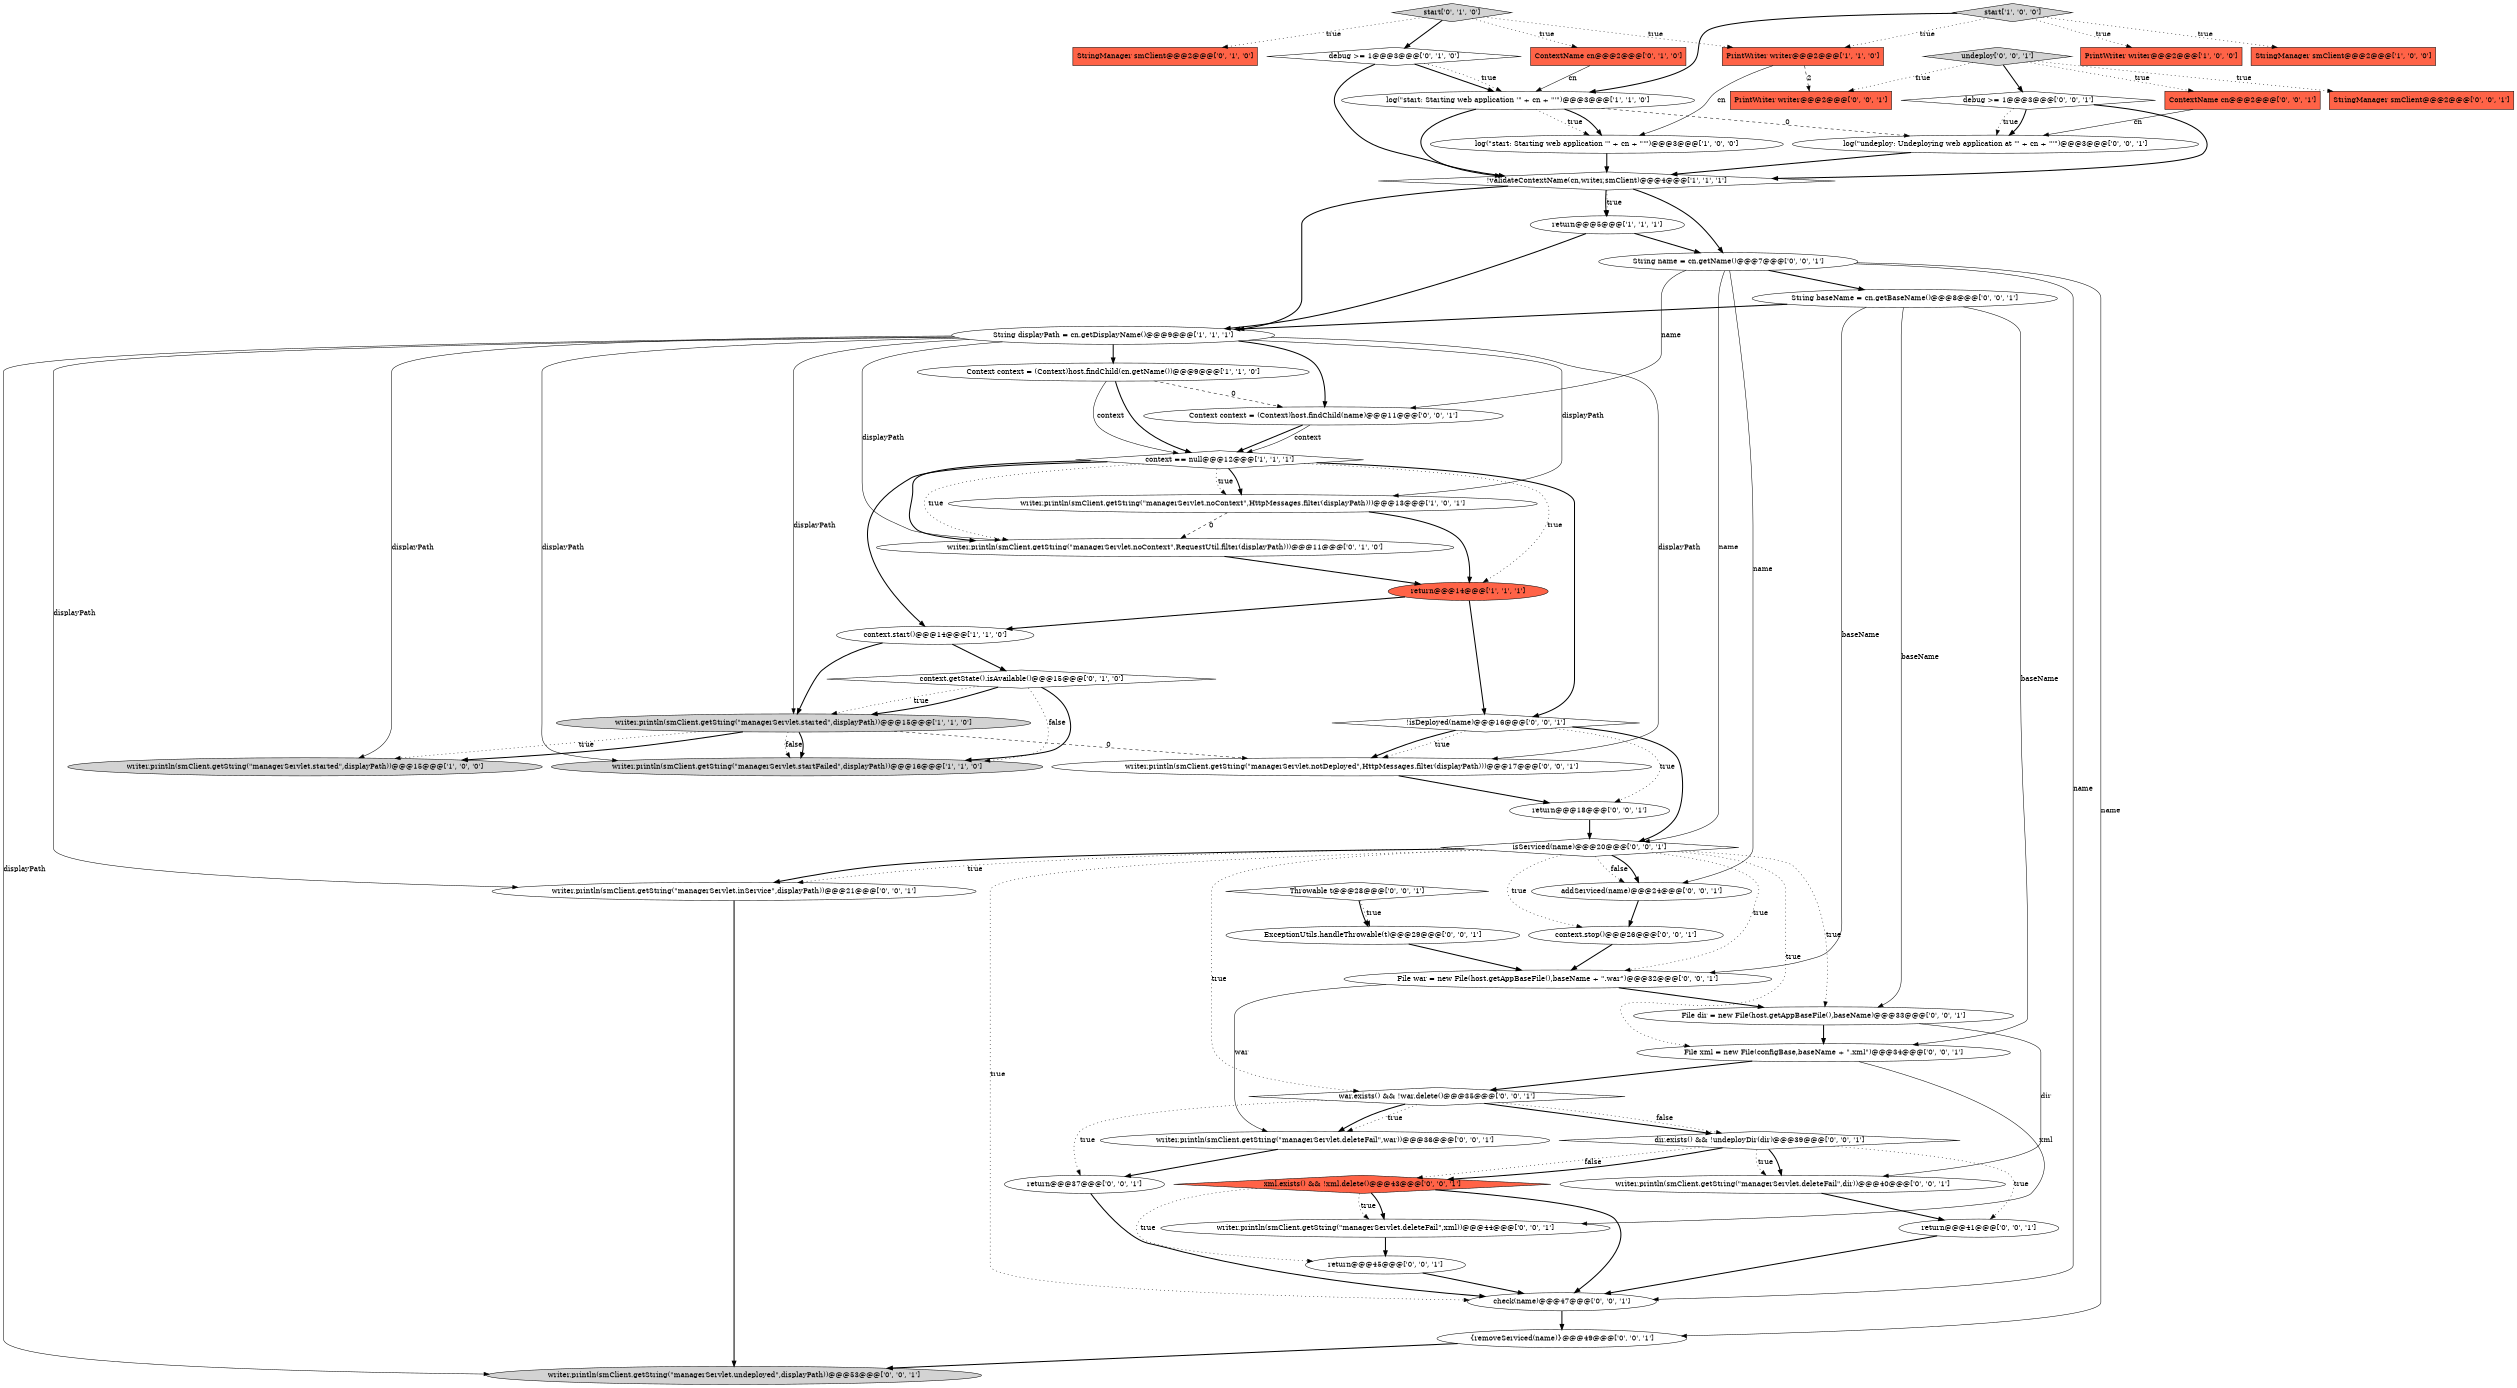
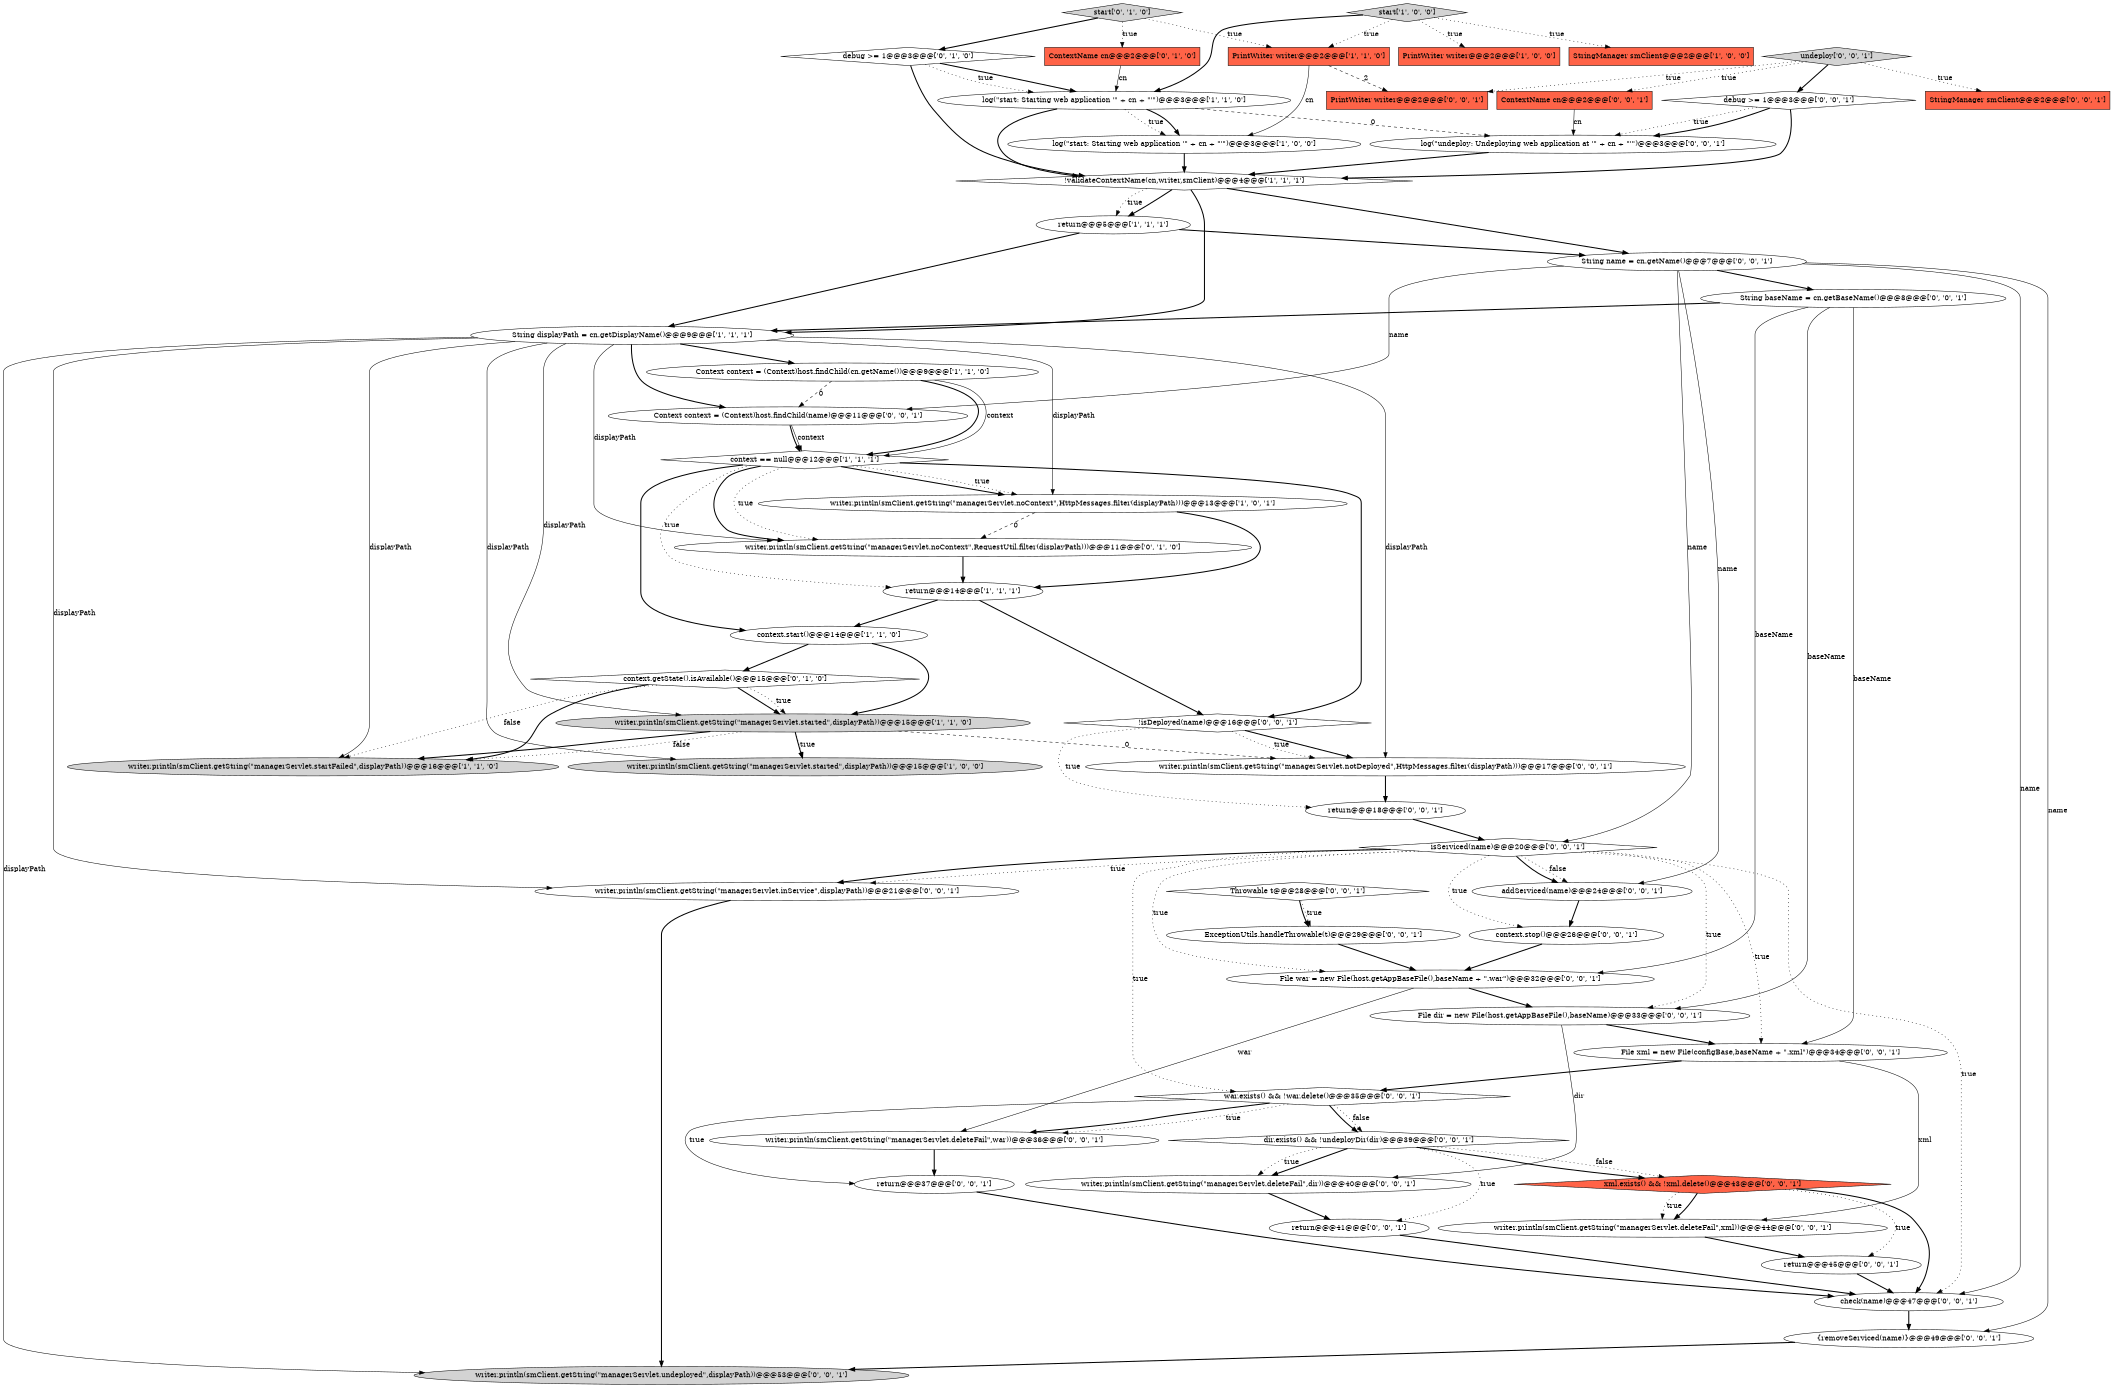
  digraph {
    node [fillcolor=white shape=ellipse style=filled]
    edge [style=bold]
    n1 [label="File war = new File(host.getAppBaseFile(),baseName + \".war\")@@@32@@@['0', '0', '1']"]
    n2 [label="File dir = new File(host.getAppBaseFile(),baseName)@@@33@@@['0', '0', '1']"]
    n3 [label="writer.println(smClient.getString(\"managerServlet.deleteFail\",war))@@@36@@@['0', '0', '1']"]
    n4 [label="writer.println(smClient.getString(\"managerServlet.deleteFail\",dir))@@@40@@@['0', '0', '1']"]
    n5 [label="File xml = new File(configBase,baseName + \".xml\")@@@34@@@['0', '0', '1']"]
    n6 [label="return@@@37@@@['0', '0', '1']"]
    n7 [label="log(\"start: Starting web application '\" + cn + \"'\")@@@3@@@['1', '1', '0']"]
    n8 [label="!validateContextName(cn,writer,smClient)@@@4@@@['1', '1', '1']" shape=diamond]
    n9 [label="log(\"undeploy: Undeploying web application at '\" + cn + \"'\")@@@3@@@['0', '0', '1']"]
    n10 [label="log(\"start: Starting web application '\" + cn + \"'\")@@@3@@@['1', '0', '0']"]
    n11 [label="return@@@5@@@['1', '1', '1']"]
    n12 [label="String displayPath = cn.getDisplayName()@@@9@@@['1', '1', '1']"]
    n13 [label="String name = cn.getName()@@@7@@@['0', '0', '1']"]
    n14 [label="return@@@41@@@['0', '0', '1']"]
    n15 [label="war.exists() && !war.delete()@@@35@@@['0', '0', '1']" shape=diamond]
    n16 [label="writer.println(smClient.getString(\"managerServlet.deleteFail\",xml))@@@44@@@['0', '0', '1']"]
    n17 [label="Context context = (Context)host.findChild(cn.getName())@@@9@@@['1', '1', '0']"]
    n18 [label="Context context = (Context)host.findChild(name)@@@11@@@['0', '0', '1']"]
    n19 [label="writer.println(smClient.getString(\"managerServlet.notDeployed\",HttpMessages.filter(displayPath)))@@@17@@@['0', '0', '1']"]
    n20 [label="writer.println(smClient.getString(\"managerServlet.noContext\",HttpMessages.filter(displayPath)))@@@13@@@['1', '0', '1']"]
    n21 [label="writer.println(smClient.getString(\"managerServlet.noContext\",RequestUtil.filter(displayPath)))@@@11@@@['0', '1', '0']"]
    n22 [label="writer.println(smClient.getString(\"managerServlet.inService\",displayPath))@@@21@@@['0', '0', '1']"]
    n23 [fillcolor=lightgray label="writer.println(smClient.getString(\"managerServlet.undeployed\",displayPath))@@@53@@@['0', '0', '1']"]
    n24 [fillcolor=lightgray label="writer.println(smClient.getString(\"managerServlet.startFailed\",displayPath))@@@16@@@['1', '1', '0']"]
    n25 [fillcolor=lightgray label="writer.println(smClient.getString(\"managerServlet.started\",displayPath))@@@15@@@['1', '0', '0']"]
    n26 [fillcolor=lightgray label="writer.println(smClient.getString(\"managerServlet.started\",displayPath))@@@15@@@['1', '1', '0']"]
    n27 [label="addServiced(name)@@@24@@@['0', '0', '1']"]
    n28 [label="isServiced(name)@@@20@@@['0', '0', '1']" shape=diamond]
    n29 [label="check(name)@@@47@@@['0', '0', '1']"]
    n30 [label="{removeServiced(name)}@@@49@@@['0', '0', '1']"]
    n31 [label="String baseName = cn.getBaseName()@@@8@@@['0', '0', '1']"]
    n32 [label="context.stop()@@@26@@@['0', '0', '1']"]
    n33 [label="context == null@@@12@@@['1', '1', '1']" shape=diamond]
    n34 [label="!isDeployed(name)@@@16@@@['0', '0', '1']" shape=diamond]
    n35 [label="context.start()@@@14@@@['1', '1', '0']"]
-   n36 [fillcolor=tomato label="return@@@14@@@['1', '1', '1']"]
+   n36 [label="return@@@14@@@['1', '1', '1']"]
    n37 [label="Throwable t@@@28@@@['0', '0', '1']" shape=diamond]
    n38 [label="ExceptionUtils.handleThrowable(t)@@@29@@@['0', '0', '1']"]
    n39 [label="return@@@18@@@['0', '0', '1']"]
    n40 [label="dir.exists() && !undeployDir(dir)@@@39@@@['0', '0', '1']" shape=diamond]
    n41 [fillcolor=tomato label="xml.exists() && !xml.delete()@@@43@@@['0', '0', '1']" shape=diamond]
    n42 [label="context.getState().isAvailable()@@@15@@@['0', '1', '0']" shape=diamond]
    n43 [fillcolor=tomato label="PrintWriter writer@@@2@@@['1', '0', '0']" shape=box]
    n44 [fillcolor=lightgray label="undeploy['0', '0', '1']" shape=diamond]
    n45 [fillcolor=tomato label="StringManager smClient@@@2@@@['0', '0', '1']" shape=box]
    n46 [fillcolor=tomato label="PrintWriter writer@@@2@@@['0', '0', '1']" shape=box]
    n47 [label="debug >= 1@@@3@@@['0', '0', '1']" shape=diamond]
    n48 [fillcolor=tomato label="ContextName cn@@@2@@@['0', '0', '1']" shape=box]
    n49 [label="return@@@45@@@['0', '0', '1']"]
-   n50 [fillcolor=tomato label="StringManager smClient@@@2@@@['0', '1', '0']" shape=box]
    n51 [fillcolor=lightgray label="start['0', '1', '0']" shape=diamond]
    n52 [label="debug >= 1@@@3@@@['0', '1', '0']" shape=diamond]
    n53 [fillcolor=tomato label="PrintWriter writer@@@2@@@['1', '1', '0']" shape=box]
    n54 [fillcolor=tomato label="ContextName cn@@@2@@@['0', '1', '0']" shape=box]
    n55 [fillcolor=lightgray label="start['1', '0', '0']" shape=diamond]
    n56 [fillcolor=tomato label="StringManager smClient@@@2@@@['1', '0', '0']" shape=box]
    n1 -> n2
    n1 -> n3 [label=war style=solid]
    n2 -> n4 [label=dir style=solid]
    n2 -> n5
    n3 -> n6
    n4 -> n14
    n5 -> n15
    n5 -> n16 [label=xml style=solid]
    n6 -> n29
    n7 -> n8
    n7 -> n9 [label=0 style=dashed]
    n7 -> n10 [label=true style=dotted]
    n7 -> n10
    n8 -> n11
    n8 -> n11 [label=true style=dotted]
    n8 -> n12
    n8 -> n13
    n9 -> n8
    n10 -> n8
    n11 -> n12
    n11 -> n13
    n12 -> n17
    n12 -> n18
    n12 -> n19 [label=displayPath style=solid]
    n12 -> n20 [label=displayPath style=solid]
    n12 -> n21 [label=displayPath style=solid]
    n12 -> n22 [label=displayPath style=solid]
    n12 -> n23 [label=displayPath style=solid]
    n12 -> n24 [label=displayPath style=solid]
    n12 -> n25 [label=displayPath style=solid]
    n12 -> n26 [label=displayPath style=solid]
    n13 -> n18 [label=name style=solid]
    n13 -> n27 [label=name style=solid]
    n13 -> n28 [label=name style=solid]
    n13 -> n29 [label=name style=solid]
    n13 -> n30 [label=name style=solid]
    n13 -> n31
    n14 -> n29
    n15 -> n3 [label=true style=dotted]
    n15 -> n3
-   n15 -> n6 [label=true style=dotted]
+   n15 -> n6 [label=true style=solid]
    n15 -> n40
    n15 -> n40 [label=false style=dotted]
    n16 -> n49
    n17 -> n18 [label=0 style=dashed]
    n17 -> n33
    n17 -> n33 [label=context style=solid]
    n18 -> n33
    n18 -> n33 [label=context style=solid]
    n19 -> n39
    n20 -> n21 [label=0 style=dashed]
    n20 -> n36
    n21 -> n36
    n22 -> n23
    n26 -> n19 [label=0 style=dashed]
    n26 -> n24 [label=false style=dotted]
    n26 -> n24
    n26 -> n25
    n26 -> n25 [label=true style=dotted]
    n27 -> n32
    n28 -> n1 [label=true style=dotted]
    n28 -> n2 [label=true style=dotted]
    n28 -> n5 [label=true style=dotted]
    n28 -> n15 [label=true style=dotted]
    n28 -> n22 [label=true style=dotted]
    n28 -> n22
    n28 -> n27 [label=false style=dotted]
    n28 -> n27
    n28 -> n29 [label=true style=dotted]
    n28 -> n32 [label=true style=dotted]
    n29 -> n30
    n30 -> n23
    n31 -> n1 [label=baseName style=solid]
    n31 -> n2 [label=baseName style=solid]
    n31 -> n5 [label=baseName style=solid]
    n31 -> n12
    n32 -> n1
    n33 -> n20
    n33 -> n20 [label=true style=dotted]
    n33 -> n21
    n33 -> n21 [label=true style=dotted]
    n33 -> n34
    n33 -> n35
    n33 -> n36 [label=true style=dotted]
    n34 -> n19
    n34 -> n19 [label=true style=dotted]
-   n34 -> n28
    n34 -> n39 [label=true style=dotted]
    n35 -> n26
    n35 -> n42
    n36 -> n34
    n36 -> n35
    n37 -> n38
    n37 -> n38 [label=true style=dotted]
    n38 -> n1
    n39 -> n28
    n40 -> n4
    n40 -> n4 [label=true style=dotted]
    n40 -> n14 [label=true style=dotted]
    n40 -> n41 [label=false style=dotted]
    n40 -> n41
    n41 -> n16
    n41 -> n16 [label=true style=dotted]
    n41 -> n29
    n41 -> n49 [label=true style=dotted]
    n42 -> n24
    n42 -> n24 [label=false style=dotted]
    n42 -> n26
    n42 -> n26 [label=true style=dotted]
    n44 -> n45 [label=true style=dotted]
    n44 -> n46 [label=true style=dotted]
    n44 -> n47
    n44 -> n48 [label=true style=dotted]
    n47 -> n8
    n47 -> n9 [label=true style=dotted]
    n47 -> n9
    n48 -> n9 [label=cn style=solid]
    n49 -> n29
-   n51 -> n50 [label=true style=dotted]
    n51 -> n52
    n51 -> n53 [label=true style=dotted]
    n51 -> n54 [label=true style=dotted]
    n52 -> n7
    n52 -> n7 [label=true style=dotted]
    n52 -> n8
    n53 -> n10 [label=cn style=solid]
    n53 -> n46 [label=2 style=dashed]
    n54 -> n7 [label=cn style=solid]
    n55 -> n7
    n55 -> n43 [label=true style=dotted]
    n55 -> n53 [label=true style=dotted]
    n55 -> n56 [label=true style=dotted]
  }
